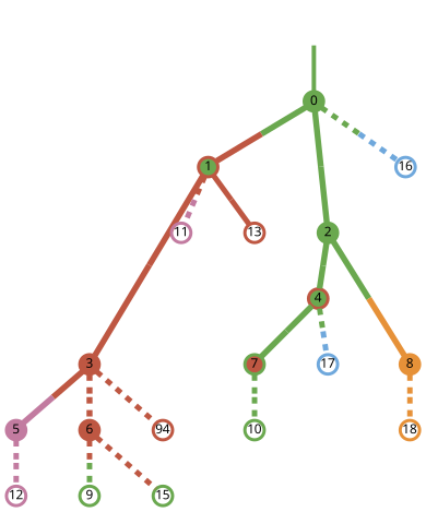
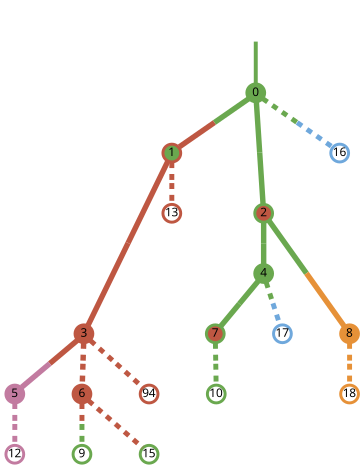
  strict digraph {
    fontname="Noto Sans"
    forcelabels=true
    nodesep=0.7
    rankdir=TB
    ranksep=0.6
    splines=false
    node [color="#6aa84fff" fillcolor="#6aa84fff" fixedsize=true fontname="Noto Sans" fontsize="12pt" penwidth=3 shape=circle style=solid]
    edge [arrowsize=0 color="#be5742ff;0.5:#be5742ff" fontname="Noto Sans" minlen=1.1749999523162842 penwidth=5 style=dashed]
    0 [height=0.25 style=filled]
    1 [color="#be5742ff" height=0.25 style=filled]
-   2 [height=0.25 style=filled]
+   2 [fillcolor="#be5742ff" height=0.25 style=filled]
    16 [color="#6fa8dcff" fillcolor="#6fa8dcff" height=0.25]
    3 [color="#be5742ff" fillcolor="#be5742ff" height=0.25 style=filled]
-   11 [color="#c27ba0ff" fillcolor="#c27ba0ff" height=0.25]
    13 [color="#be5742ff" fillcolor="#be5742ff" height=0.25]
-   4 [color="#be5742ff" height=0.25 style=filled]
+   4 [height=0.25 style=filled]
    8 [color="#e69138ff" fillcolor="#e69138ff" height=0.25 style=filled]
    5 [color="#c27ba0ff" fillcolor="#c27ba0ff" height=0.25 style=filled]
    6 [color="#be5742ff" fillcolor="#be5742ff" height=0.25 style=filled]
    n12 [color="#be5742ff" fillcolor="#be5742ff" height=0.25 label=94]
    7 [fillcolor="#be5742ff" height=0.25 style=filled]
    17 [color="#6fa8dcff" fillcolor="#6fa8dcff" height=0.25]
    18 [color="#e69138ff" fillcolor="#e69138ff" height=0.25]
    12 [color="#c27ba0ff" fillcolor="#c27ba0ff" height=0.25]
    9 [height=0.25]
    15 [fillcolor="#be5742ff" height=0.25]
    10 [height=0.25]
    normal [style=invis color="" fillcolor="" fixedsize="" fontsize="" shape=""]
    0 -> 1 [color="#6aa84fff;0.5:#be5742ff" minlen=1.75 penwidth=5.5 style=solid]
    0 -> 2 [color="#6aa84fff;0.5:#6aa84fff" minlen=2.25 penwidth=5.5 style=solid]
    0 -> 16 [color="#6aa84fff;0.5:#6fa8dcff"]
    1 -> 3 [minlen=3.0 penwidth=5.5 style=solid]
-   1 -> 11 [color="#be5742ff;0.5:#c27ba0ff"]
-   1 -> 13 [style=solid]
+   1 -> 13
    2 -> 4 [color="#6aa84fff;0.5:#6aa84fff" minlen=1.7999999523162842 penwidth=5.5 style=solid]
    2 -> 8 [color="#6aa84fff;0.5:#e69138ff" minlen=2.625 penwidth=5.5 style=solid]
    3 -> 5 [color="#be5742ff;0.5:#c27ba0ff" minlen=1.5750000476837158 penwidth=5.5 style=solid]
    3 -> 6 [minlen=1.75 penwidth=5.5]
    3 -> n12
    4 -> 7 [color="#6aa84fff;0.5:#6aa84fff" minlen=1.350000023841858 penwidth=5.5 style=solid]
    4 -> 17 [color="#6aa84fff;0.5:#6fa8dcff"]
    8 -> 18 [color="#e69138ff;0.5:#e69138ff"]
    5 -> 12 [color="#c27ba0ff;0.5:#c27ba0ff"]
    6 -> 9 [color="#be5742ff;0.5:#6aa84fff"]
    6 -> 15
    7 -> 10 [color="#6aa84fff;0.5:#6aa84fff"]
    normal -> 0 [color="#6aa84fff" penwidth=4 style=solid minlen=""]
  }
